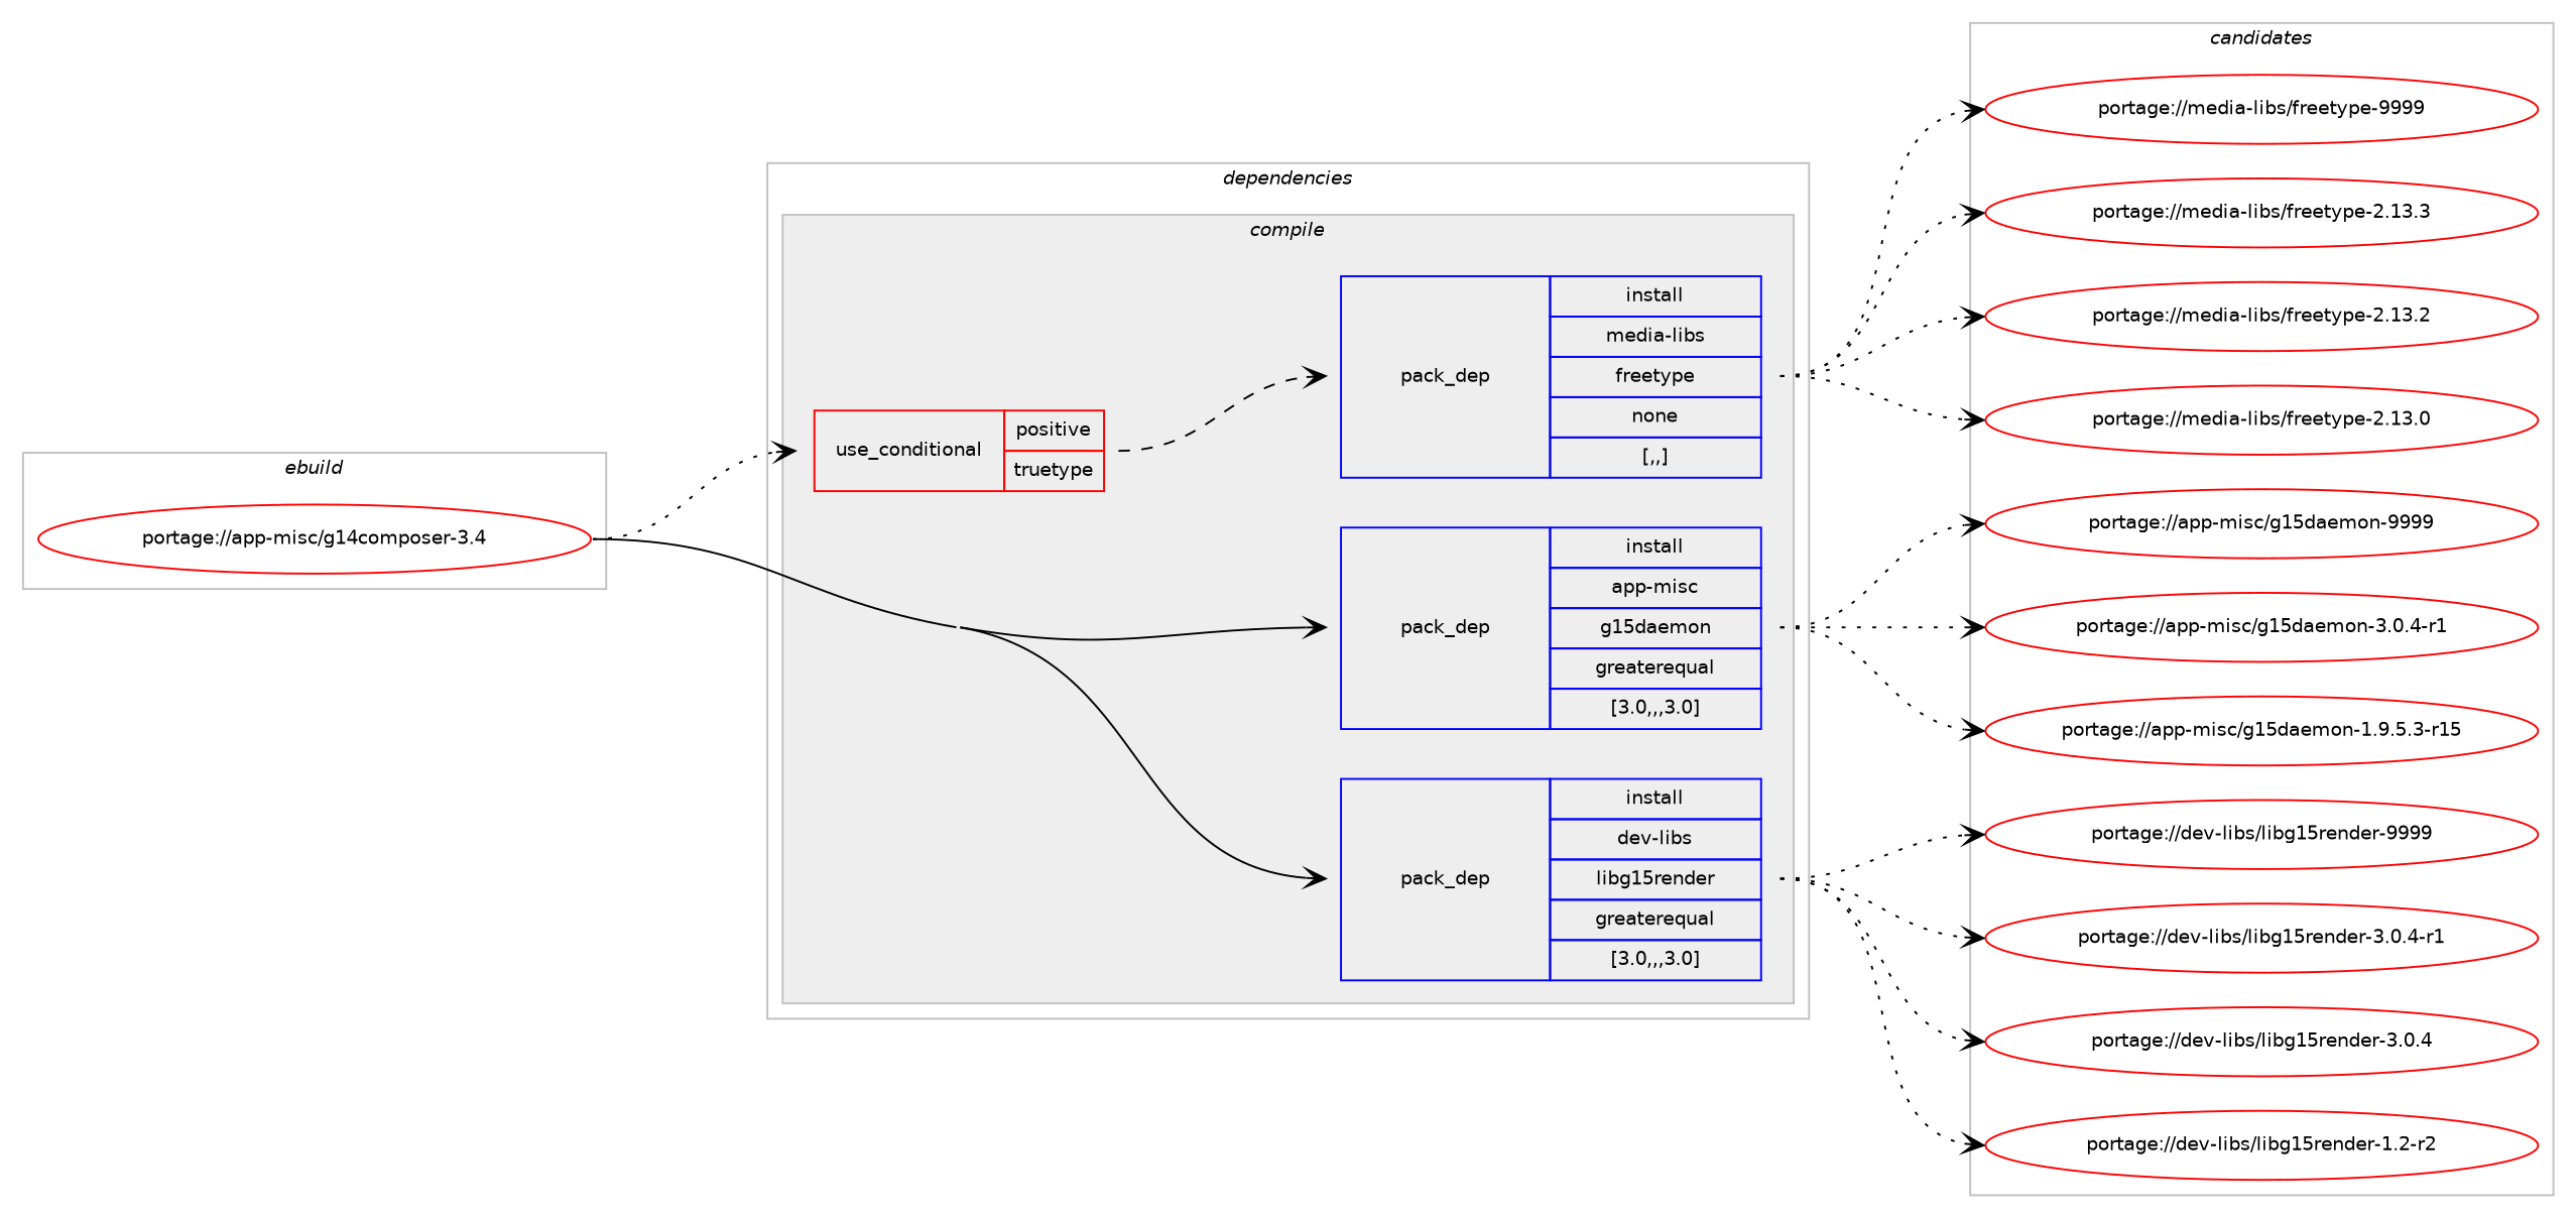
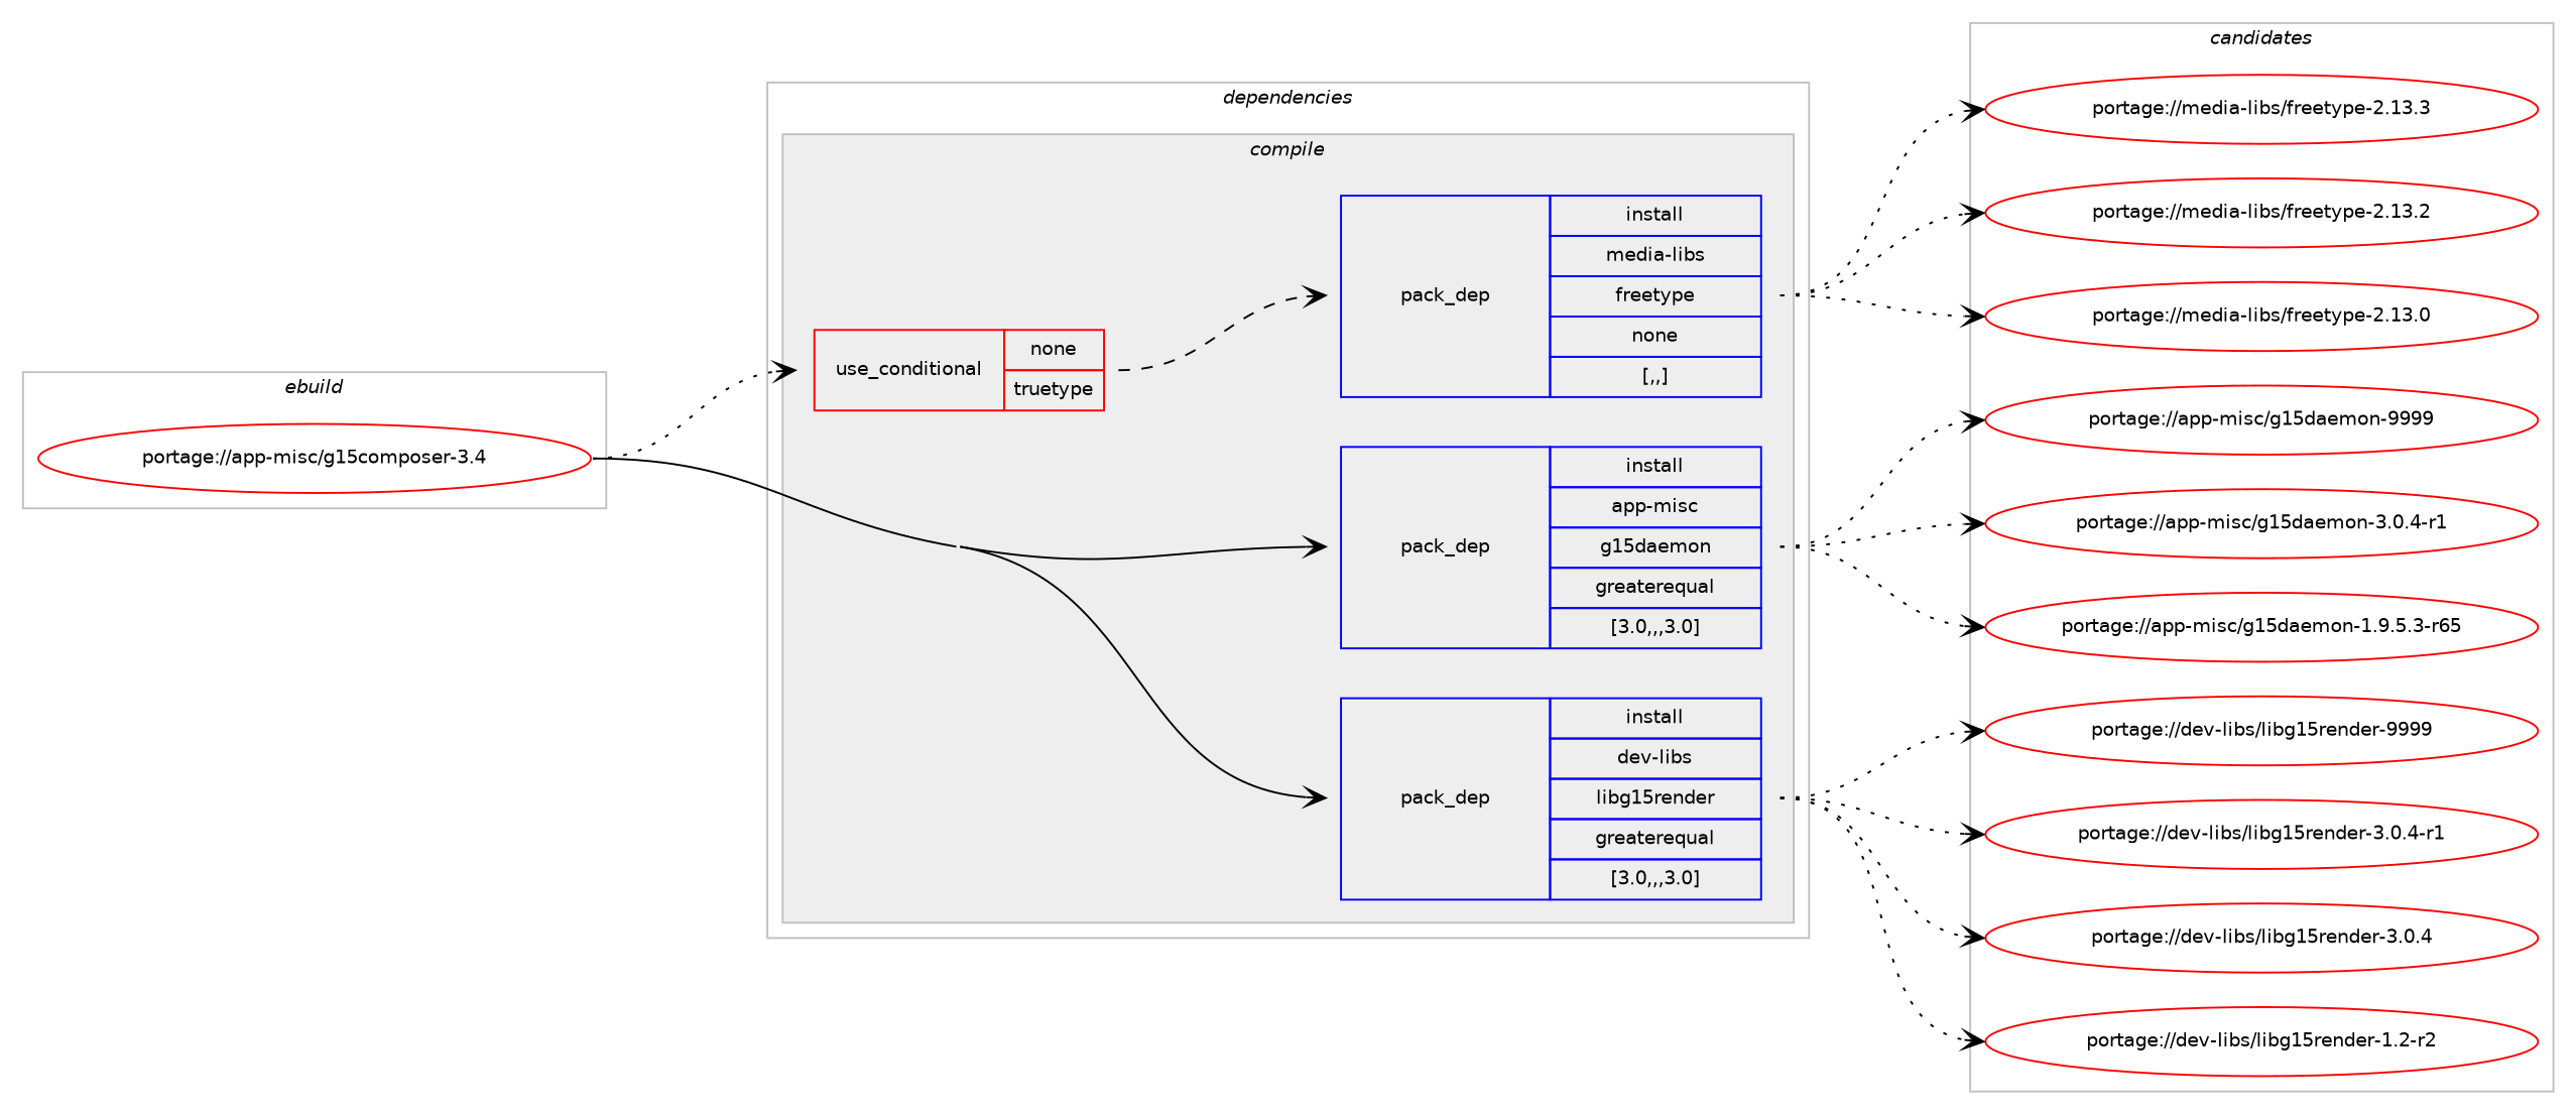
  digraph {
    compound=true
    concentrate=true
    fontname=Helvetica
    fontsize=10
    newrank=true
    rankdir=LR
    ranksep=1.5
    node [color=red fontname=Helvetica fontsize=10]
    edge [arrowhead=vee headport=w style=dotted tailport=e weight=100]
-   n1 [label="portage://app-misc/g14composer-3.4" width=4]
+   n1 [label="portage://app-misc/g15composer-3.4" width=4]
    n2 [color=blue label=<<TABLE BORDER="0" CELLBORDER="1" CELLSPACING="0" CELLPADDING="4" WIDTH="220"><TR><TD ROWSPAN="6" CELLPADDING="30">pack_dep</TD></TR><TR><TD WIDTH="110">install</TD></TR><TR><TD>media-libs</TD></TR><TR><TD>freetype</TD></TR><TR><TD>none</TD></TR><TR><TD>[,,]</TD></TR></TABLE>> shape=none]
-   n3 [label=<<TABLE BORDER="0" CELLBORDER="1" CELLSPACING="0" CELLPADDING="4"><TR><TD ROWSPAN="3" CELLPADDING="10">use_conditional</TD></TR><TR><TD>positive</TD></TR><TR><TD>truetype</TD></TR></TABLE>> shape=none]
+   n3 [label=<<TABLE BORDER="0" CELLBORDER="1" CELLSPACING="0" CELLPADDING="4"><TR><TD ROWSPAN="3" CELLPADDING="10">use_conditional</TD></TR><TR><TD>none</TD></TR><TR><TD>truetype</TD></TR></TABLE>> shape=none]
    n4 [color=blue label=<<TABLE BORDER="0" CELLBORDER="1" CELLSPACING="0" CELLPADDING="4" WIDTH="220"><TR><TD ROWSPAN="6" CELLPADDING="30">pack_dep</TD></TR><TR><TD WIDTH="110">install</TD></TR><TR><TD>app-misc</TD></TR><TR><TD>g15daemon</TD></TR><TR><TD>greaterequal</TD></TR><TR><TD>[3.0,,,3.0]</TD></TR></TABLE>> shape=none]
    n5 [color=blue label=<<TABLE BORDER="0" CELLBORDER="1" CELLSPACING="0" CELLPADDING="4" WIDTH="220"><TR><TD ROWSPAN="6" CELLPADDING="30">pack_dep</TD></TR><TR><TD WIDTH="110">install</TD></TR><TR><TD>dev-libs</TD></TR><TR><TD>libg15render</TD></TR><TR><TD>greaterequal</TD></TR><TR><TD>[3.0,,,3.0]</TD></TR></TABLE>> shape=none]
-   n6 [label="portage://media-libs/freetype-9999" width=4]
    n7 [label="portage://media-libs/freetype-2.13.3" width=4]
    n8 [label="portage://media-libs/freetype-2.13.2" width=4]
    n9 [label="portage://media-libs/freetype-2.13.0" width=4]
    n10 [label="portage://app-misc/g15daemon-9999" width=4]
    n11 [label="portage://app-misc/g15daemon-3.0.4-r1" width=4]
-   n12 [label="portage://app-misc/g15daemon-1.9.5.3-r15" width=4]
+   n12 [label="portage://app-misc/g15daemon-1.9.5.3-r65" width=4]
    n13 [label="portage://dev-libs/libg15render-9999" width=4]
    n14 [label="portage://dev-libs/libg15render-3.0.4-r1" width=4]
    n15 [label="portage://dev-libs/libg15render-3.0.4" width=4]
    n16 [label="portage://dev-libs/libg15render-1.2-r2" width=4]
    subgraph cluster_1 {
      color=gray
      label=<<i>ebuild</i>>
      n1
    }
    subgraph cluster_2 {
      color=gray
      label=<<i>dependencies</i>>
      subgraph cluster_3 {
        color=gray
        fillcolor="#eeeeee"
        label=<<i>compile</i>>
        style=filled
        subgraph sub_4 {
          color=gray
          fillcolor="#eeeeee"
          label=<<i>compile</i>>
          style=filled
          n3
          subgraph sub_5 {
            color=gray
            fillcolor="#eeeeee"
            label=<<i>compile</i>>
            style=filled
            n2
          }
        }
        subgraph sub_6 {
          color=gray
          fillcolor="#eeeeee"
          label=<<i>compile</i>>
          style=filled
          n4
        }
        subgraph sub_7 {
          color=gray
          fillcolor="#eeeeee"
          label=<<i>compile</i>>
          style=filled
          n5
        }
      }
      subgraph cluster_8 {
        color=gray
        fillcolor="#eeeeee"
        label=<<i>compile and run</i>>
        style=filled
      }
      subgraph cluster_9 {
        color=gray
        fillcolor="#eeeeee"
        label=<<i>run</i>>
        style=filled
      }
    }
    subgraph cluster_10 {
      color=gray
      label=<<i>candidates</i>>
      rank=same
      subgraph sub_11 {
        color=black
        label=<<i>candidates</i>>
        nodesep=1
        rank=same
-       n6
        n7
        n8
        n9
      }
      subgraph sub_12 {
        color=black
        label=<<i>candidates</i>>
        nodesep=1
        rank=same
        n10
        n11
        n12
      }
      subgraph sub_13 {
        color=black
        label=<<i>candidates</i>>
        nodesep=1
        rank=same
        n13
        n14
        n15
        n16
      }
    }
    n1 -> n3 [weight=20]
    n1 -> n4 [style=solid weight=20]
    n1 -> n5 [style=solid weight=20]
-   n2 -> n6
    n2 -> n7
    n2 -> n8
    n2 -> n9
    n3 -> n2 [style=dashed weight=20]
    n4 -> n10
    n4 -> n11
    n4 -> n12
    n5 -> n13
    n5 -> n14
    n5 -> n15
    n5 -> n16
  }
